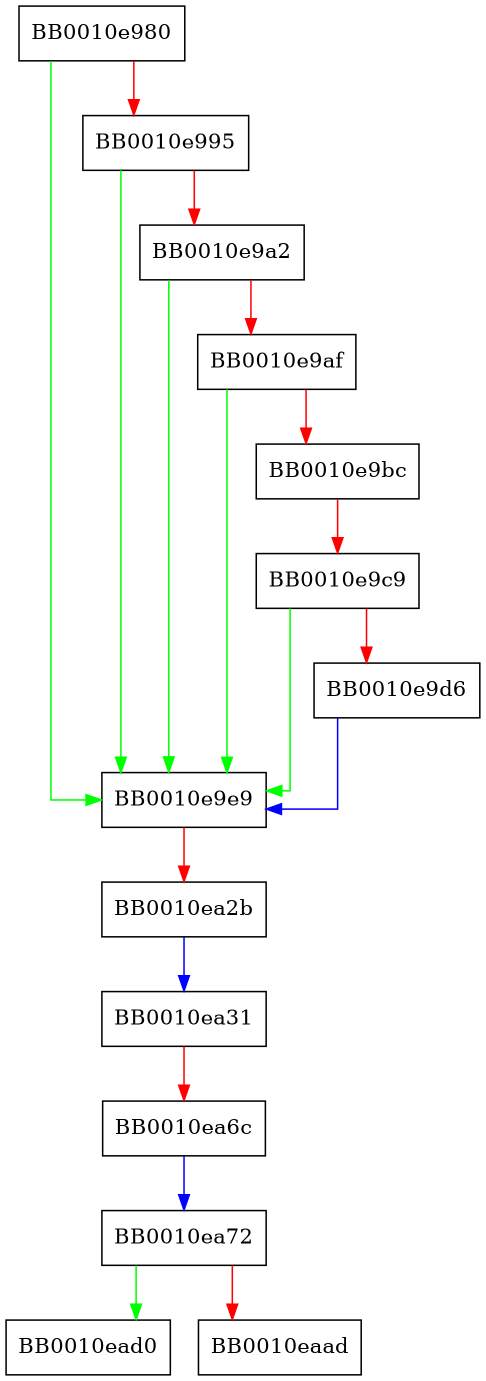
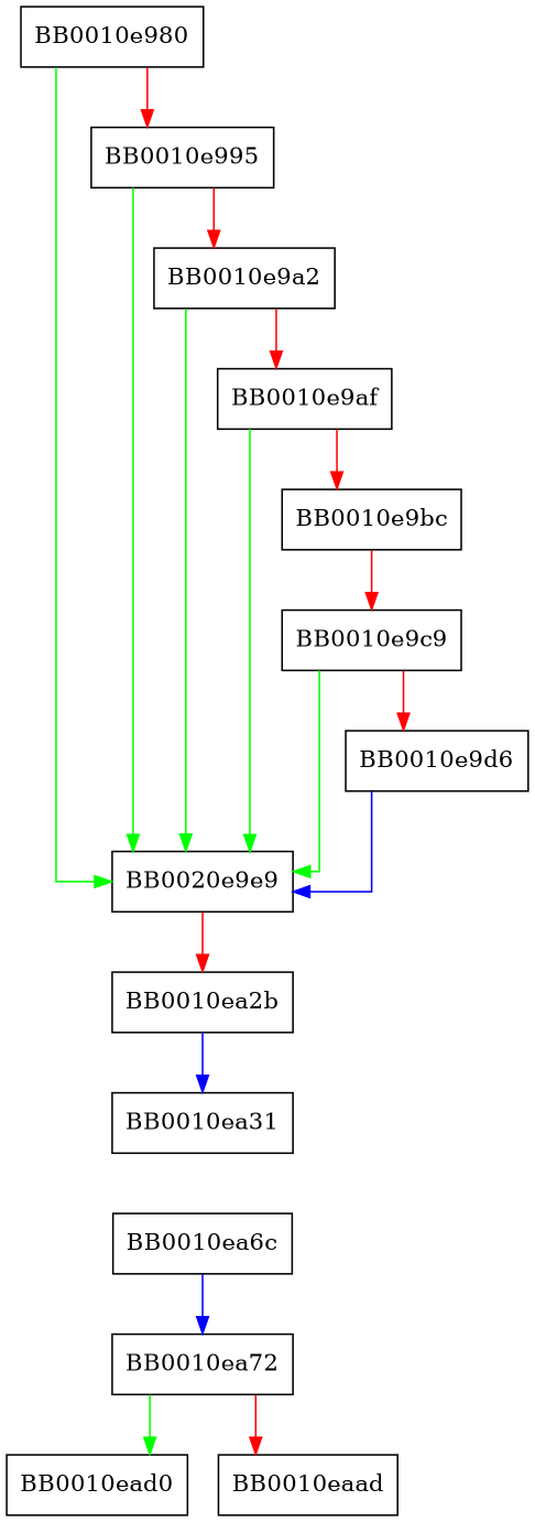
  digraph {
    splines=ortho
    node [shape=box]
    edge [color=red]
    BB0010e980
-   BB0010e9e9
+   BB0010e9e9 [label=BB0020e9e9]
    BB0010e995
    BB0010ea2b
    BB0010e9a2
    BB0010ea31
    BB0010e9af
    BB0010e9bc
    BB0010e9c9
    BB0010e9d6
    BB0010ea6c
    BB0010ea72
    BB0010ead0
    BB0010eaad
    BB0010e980 -> BB0010e9e9 [color=green]
    BB0010e980 -> BB0010e995
    BB0010e9e9 -> BB0010ea2b
    BB0010e995 -> BB0010e9e9 [color=green]
    BB0010e995 -> BB0010e9a2
    BB0010ea2b -> BB0010ea31 [color=blue]
    BB0010e9a2 -> BB0010e9e9 [color=green]
    BB0010e9a2 -> BB0010e9af
-   BB0010ea31 -> BB0010ea6c
    BB0010e9af -> BB0010e9e9 [color=green]
    BB0010e9af -> BB0010e9bc
    BB0010e9bc -> BB0010e9c9
    BB0010e9c9 -> BB0010e9e9 [color=green]
    BB0010e9c9 -> BB0010e9d6
    BB0010e9d6 -> BB0010e9e9 [color=blue]
    BB0010ea6c -> BB0010ea72 [color=blue]
    BB0010ea72 -> BB0010ead0 [color=green]
    BB0010ea72 -> BB0010eaad
  }
